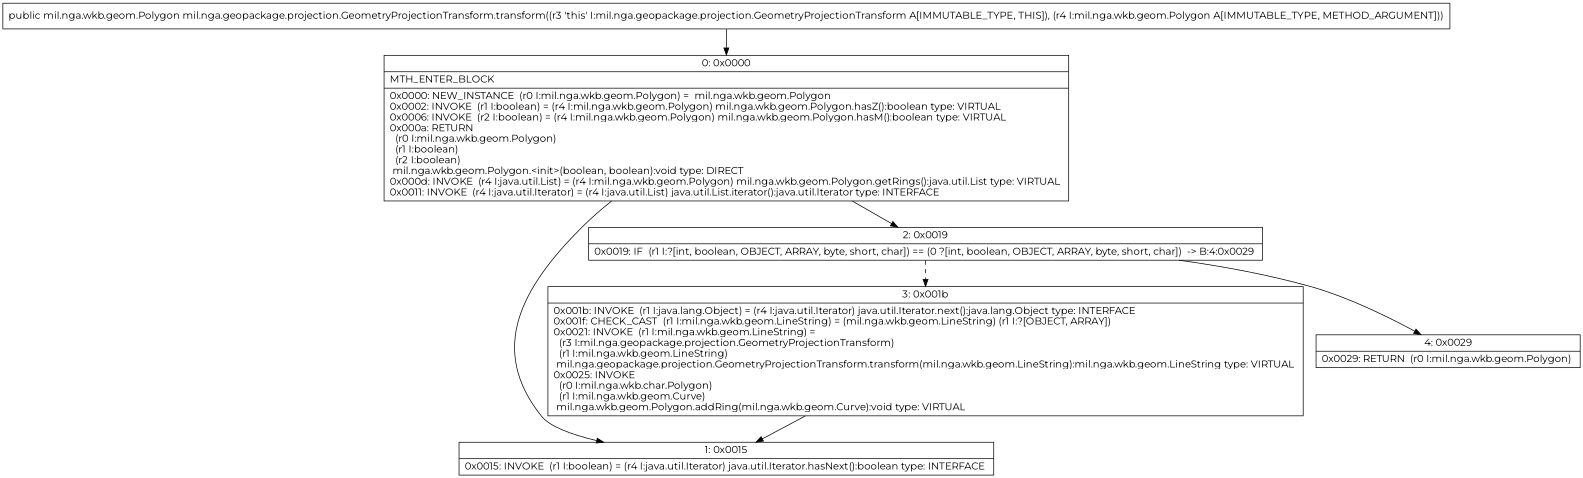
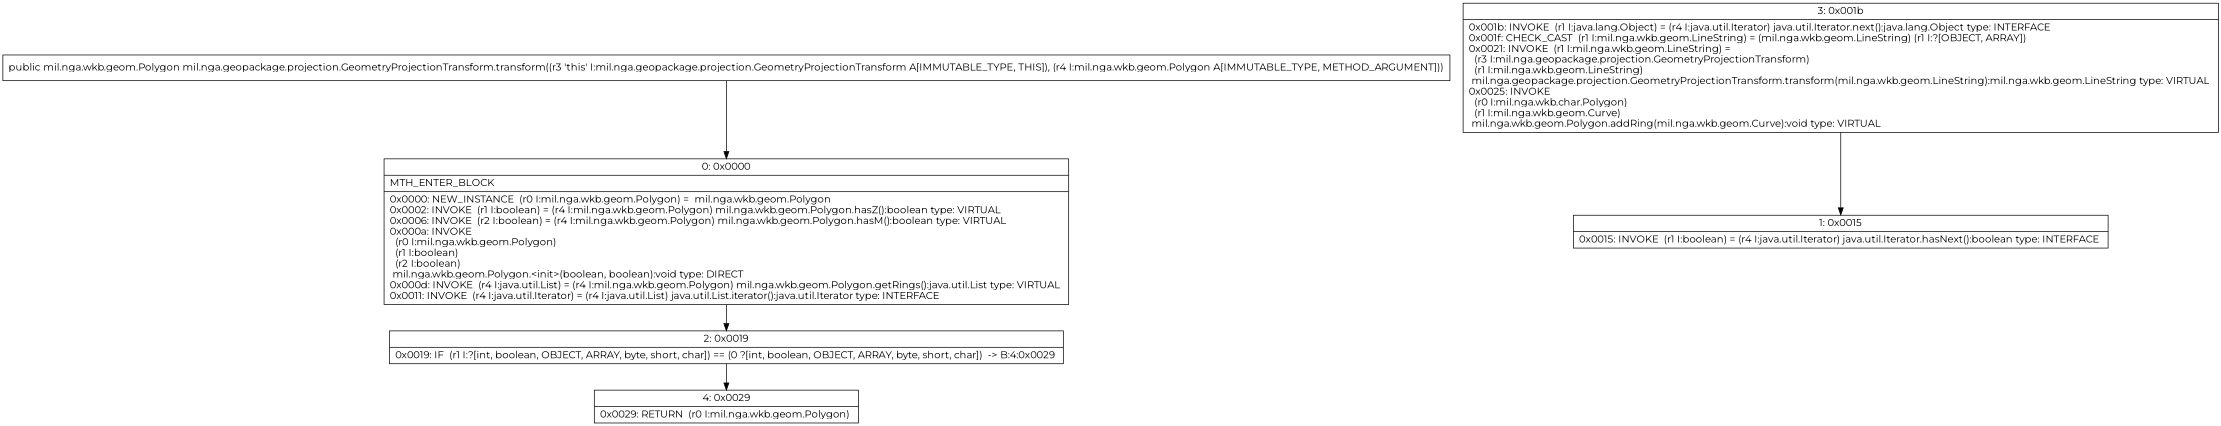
  digraph {
    fontname=Montserrat
    node [fontname=Montserrat shape=record]
    edge [fontname=Montserrat]
-   n1 [label="{0\:\ 0x0000|MTH_ENTER_BLOCK\l|0x0000: NEW_INSTANCE  (r0 I:mil.nga.wkb.geom.Polygon) =  mil.nga.wkb.geom.Polygon \l0x0002: INVOKE  (r1 I:boolean) = (r4 I:mil.nga.wkb.geom.Polygon) mil.nga.wkb.geom.Polygon.hasZ():boolean type: VIRTUAL \l0x0006: INVOKE  (r2 I:boolean) = (r4 I:mil.nga.wkb.geom.Polygon) mil.nga.wkb.geom.Polygon.hasM():boolean type: VIRTUAL \l0x000a: RETURN  \l  (r0 I:mil.nga.wkb.geom.Polygon)\l  (r1 I:boolean)\l  (r2 I:boolean)\l mil.nga.wkb.geom.Polygon.\<init\>(boolean, boolean):void type: DIRECT \l0x000d: INVOKE  (r4 I:java.util.List) = (r4 I:mil.nga.wkb.geom.Polygon) mil.nga.wkb.geom.Polygon.getRings():java.util.List type: VIRTUAL \l0x0011: INVOKE  (r4 I:java.util.Iterator) = (r4 I:java.util.List) java.util.List.iterator():java.util.Iterator type: INTERFACE \l}"]
+   n1 [label="{0\:\ 0x0000|MTH_ENTER_BLOCK\l|0x0000: NEW_INSTANCE  (r0 I:mil.nga.wkb.geom.Polygon) =  mil.nga.wkb.geom.Polygon \l0x0002: INVOKE  (r1 I:boolean) = (r4 I:mil.nga.wkb.geom.Polygon) mil.nga.wkb.geom.Polygon.hasZ():boolean type: VIRTUAL \l0x0006: INVOKE  (r2 I:boolean) = (r4 I:mil.nga.wkb.geom.Polygon) mil.nga.wkb.geom.Polygon.hasM():boolean type: VIRTUAL \l0x000a: INVOKE  \l  (r0 I:mil.nga.wkb.geom.Polygon)\l  (r1 I:boolean)\l  (r2 I:boolean)\l mil.nga.wkb.geom.Polygon.\<init\>(boolean, boolean):void type: DIRECT \l0x000d: INVOKE  (r4 I:java.util.List) = (r4 I:mil.nga.wkb.geom.Polygon) mil.nga.wkb.geom.Polygon.getRings():java.util.List type: VIRTUAL \l0x0011: INVOKE  (r4 I:java.util.Iterator) = (r4 I:java.util.List) java.util.List.iterator():java.util.Iterator type: INTERFACE \l}"]
    n2 [label="{1\:\ 0x0015|0x0015: INVOKE  (r1 I:boolean) = (r4 I:java.util.Iterator) java.util.Iterator.hasNext():boolean type: INTERFACE \l}"]
    n3 [label="{2\:\ 0x0019|0x0019: IF  (r1 I:?[int, boolean, OBJECT, ARRAY, byte, short, char]) == (0 ?[int, boolean, OBJECT, ARRAY, byte, short, char])  \-\> B:4:0x0029 \l}"]
    n4 [label="{3\:\ 0x001b|0x001b: INVOKE  (r1 I:java.lang.Object) = (r4 I:java.util.Iterator) java.util.Iterator.next():java.lang.Object type: INTERFACE \l0x001f: CHECK_CAST  (r1 I:mil.nga.wkb.geom.LineString) = (mil.nga.wkb.geom.LineString) (r1 I:?[OBJECT, ARRAY]) \l0x0021: INVOKE  (r1 I:mil.nga.wkb.geom.LineString) = \l  (r3 I:mil.nga.geopackage.projection.GeometryProjectionTransform)\l  (r1 I:mil.nga.wkb.geom.LineString)\l mil.nga.geopackage.projection.GeometryProjectionTransform.transform(mil.nga.wkb.geom.LineString):mil.nga.wkb.geom.LineString type: VIRTUAL \l0x0025: INVOKE  \l  (r0 I:mil.nga.wkb.char.Polygon)\l  (r1 I:mil.nga.wkb.geom.Curve)\l mil.nga.wkb.geom.Polygon.addRing(mil.nga.wkb.geom.Curve):void type: VIRTUAL \l}"]
    n5 [label="{4\:\ 0x0029|0x0029: RETURN  (r0 I:mil.nga.wkb.geom.Polygon) \l}"]
    n6 [label="{public mil.nga.wkb.geom.Polygon mil.nga.geopackage.projection.GeometryProjectionTransform.transform((r3 'this' I:mil.nga.geopackage.projection.GeometryProjectionTransform A[IMMUTABLE_TYPE, THIS]), (r4 I:mil.nga.wkb.geom.Polygon A[IMMUTABLE_TYPE, METHOD_ARGUMENT])) }"]
-   n1 -> n2
    n1 -> n3
-   n3 -> n4 [style=dashed]
    n3 -> n5
    n4 -> n2
    n6 -> n1
  }
